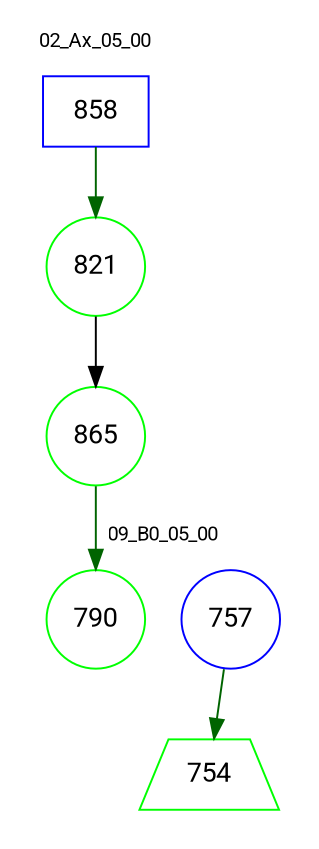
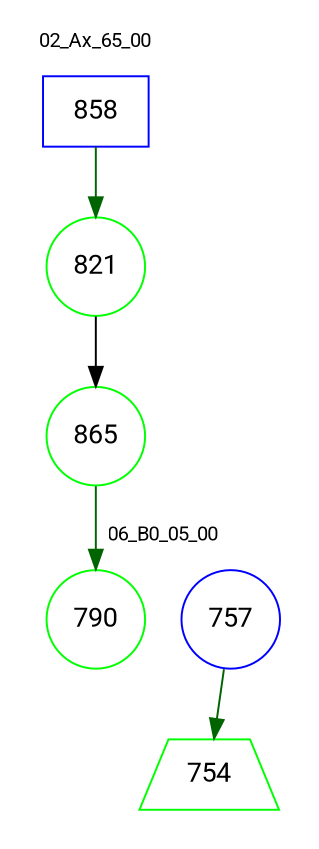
  digraph {
    fontname=Roboto
    node [color=green fontname=Roboto shape=circle]
    edge [color=darkgreen fontname=Roboto]
    n1 [color=blue label=858 shape=box]
    n2 [label=821]
    n3 [label=865]
    n4 [color=blue label=757]
    n5 [label=754 shape=trapezium]
    n6 [label=790]
    subgraph cluster_1 {
      color=white
      fontsize=10
-     label="02_Ax_05_00"
+     label="02_Ax_65_00"
      n1
      n2
      n3
    }
    subgraph cluster_2 {
      color=white
      fontsize=10
-     label="09_B0_05_00"
+     label="06_B0_05_00"
      n4
      n5
      n6
    }
    n1 -> n2
    n2 -> n3 [color=black]
    n3 -> n6
    n4 -> n5
  }
